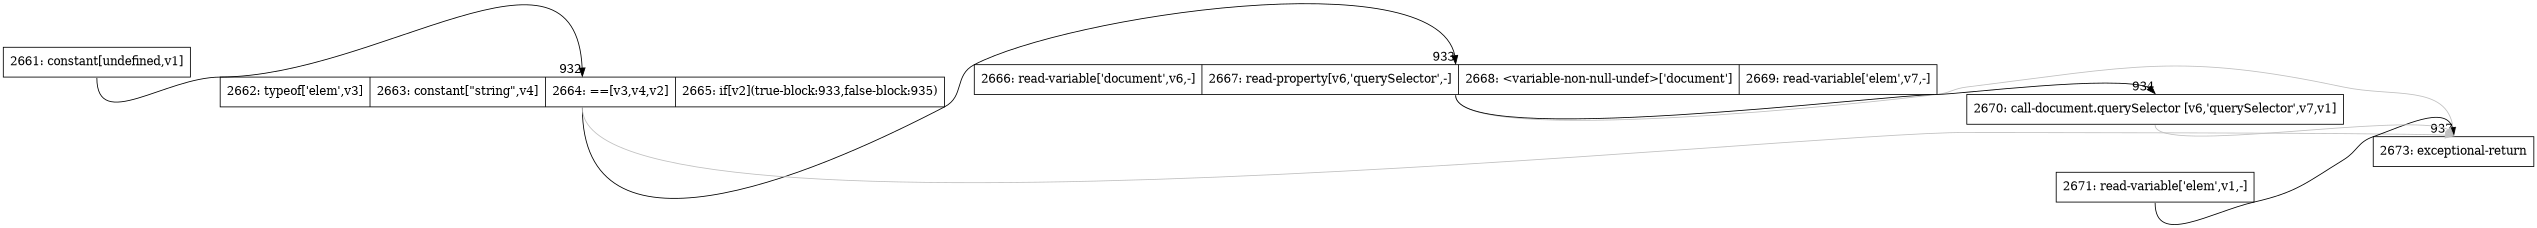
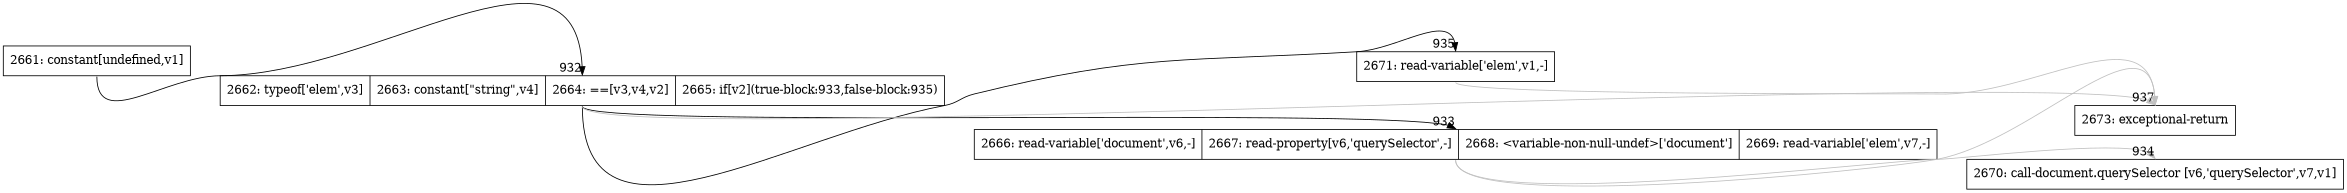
  digraph {
    rankdir=LR
    node [shape=record]
    edge [headport=n tailport=s]
    n1 [label="{2661: constant[undefined,v1]}"]
    n2 [label="{2662: typeof['elem',v3]|2663: constant[\"string\",v4]|2664: ==[v3,v4,v2]|2665: if[v2](true-block:933,false-block:935)}"]
    n3 [label="{2666: read-variable['document',v6,-]|2667: read-property[v6,'querySelector',-]|2668: \<variable-non-null-undef\>['document']|2669: read-variable['elem',v7,-]}"]
    n4 [label="{2671: read-variable['elem',v1,-]}"]
    n5 [label="{2673: exceptional-return}"]
    n6 [label="{2670: call-document.querySelector [v6,'querySelector',v7,v1]}"]
    n1 -> n2 [headlabel="      932"]
    n2 -> n3 [headlabel="      933"]
+   n2 -> n4 [headlabel="      935"]
    n2 -> n5 [color=gray headlabel="      937"]
    n3 -> n5 [color=gray]
-   n3 -> n6 [headlabel="      934"]
-   n4 -> n5 [color=black]
-   n6 -> n5 [color=gray]
+   n3 -> n6 [headlabel="      934" color=gray]
+   n4 -> n5 [color=gray]
  }
